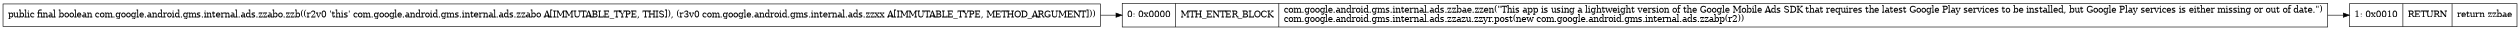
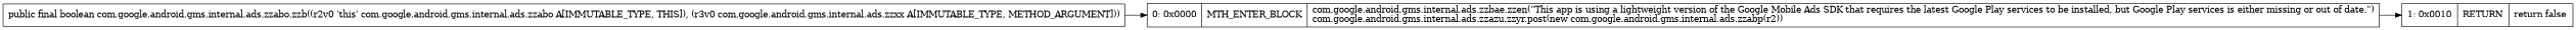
  digraph {
    rankdir=LR
    node [shape=record]
    n1 [label="{0\:\ 0x0000|MTH_ENTER_BLOCK\l|com.google.android.gms.internal.ads.zzbae.zzen(\"This app is using a lightweight version of the Google Mobile Ads SDK that requires the latest Google Play services to be installed, but Google Play services is either missing or out of date.\")\lcom.google.android.gms.internal.ads.zzazu.zzyr.post(new com.google.android.gms.internal.ads.zzabp(r2))\l}"]
-   n2 [label="{1\:\ 0x0010|RETURN\l|return zzbae\l}"]
+   n2 [label="{1\:\ 0x0010|RETURN\l|return false\l}"]
    n3 [label="{public final boolean com.google.android.gms.internal.ads.zzabo.zzb((r2v0 'this' com.google.android.gms.internal.ads.zzabo A[IMMUTABLE_TYPE, THIS]), (r3v0 com.google.android.gms.internal.ads.zzxx A[IMMUTABLE_TYPE, METHOD_ARGUMENT])) }"]
    n1 -> n2
    n3 -> n1
  }
